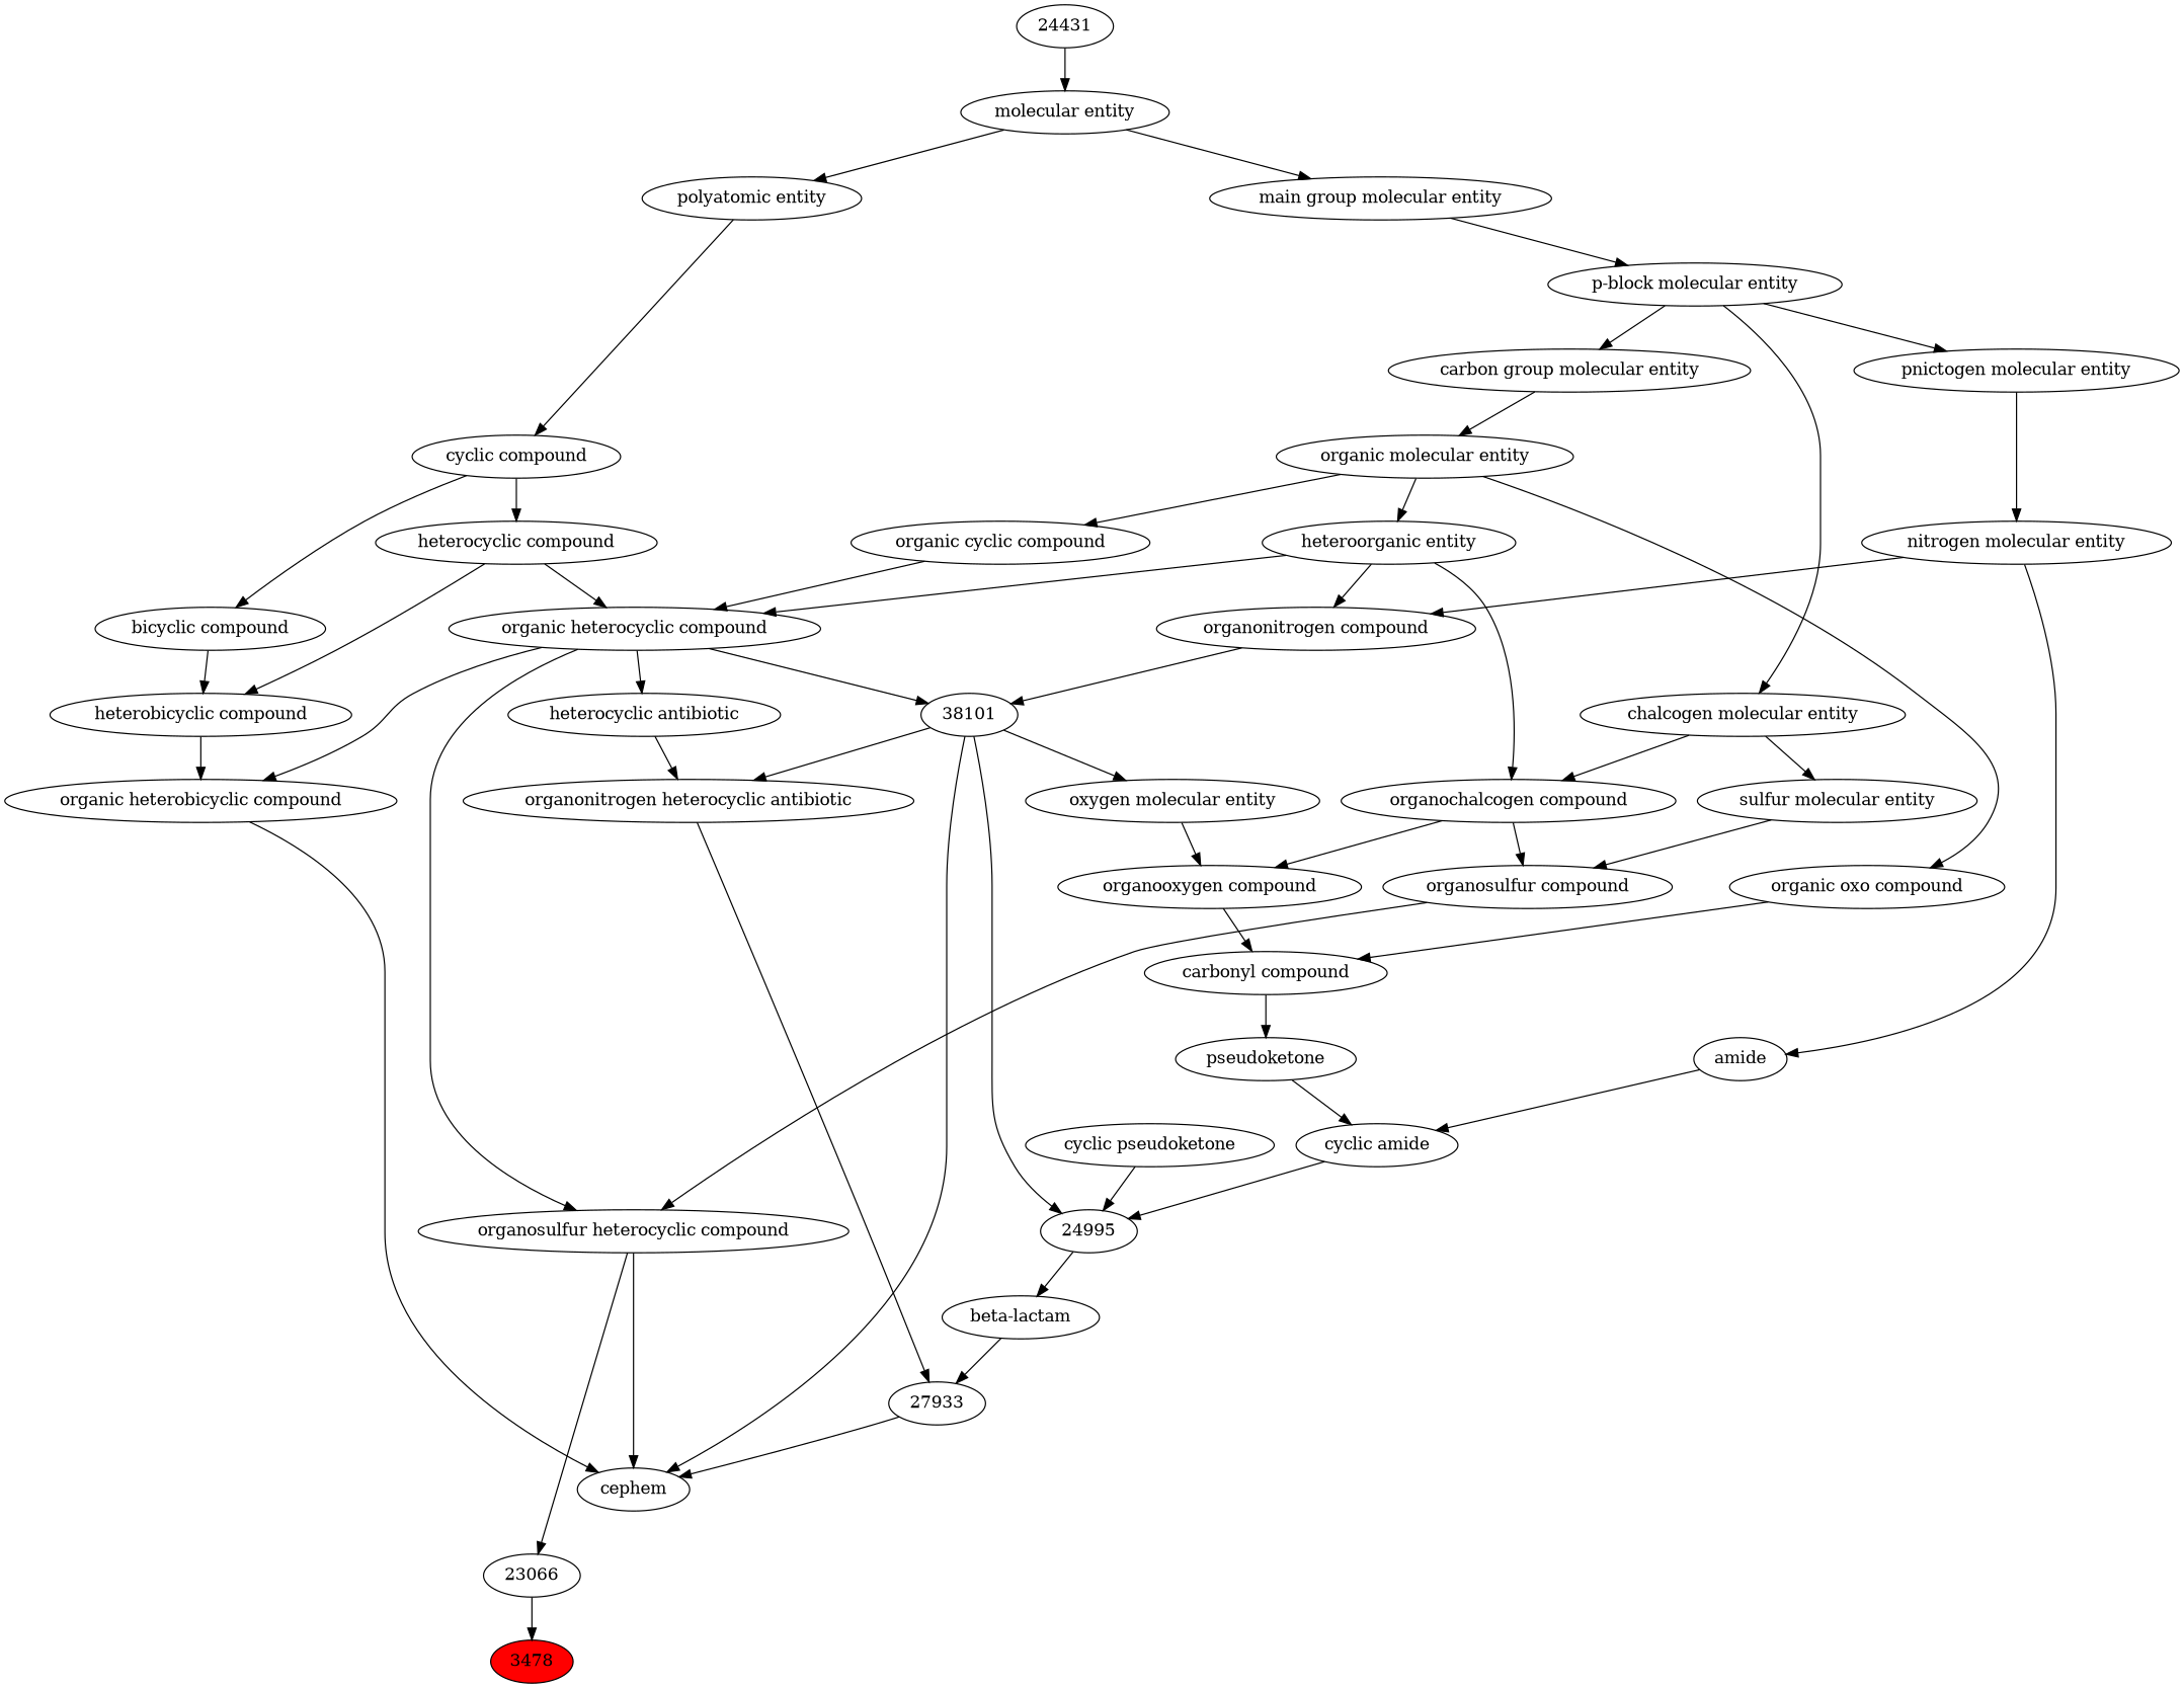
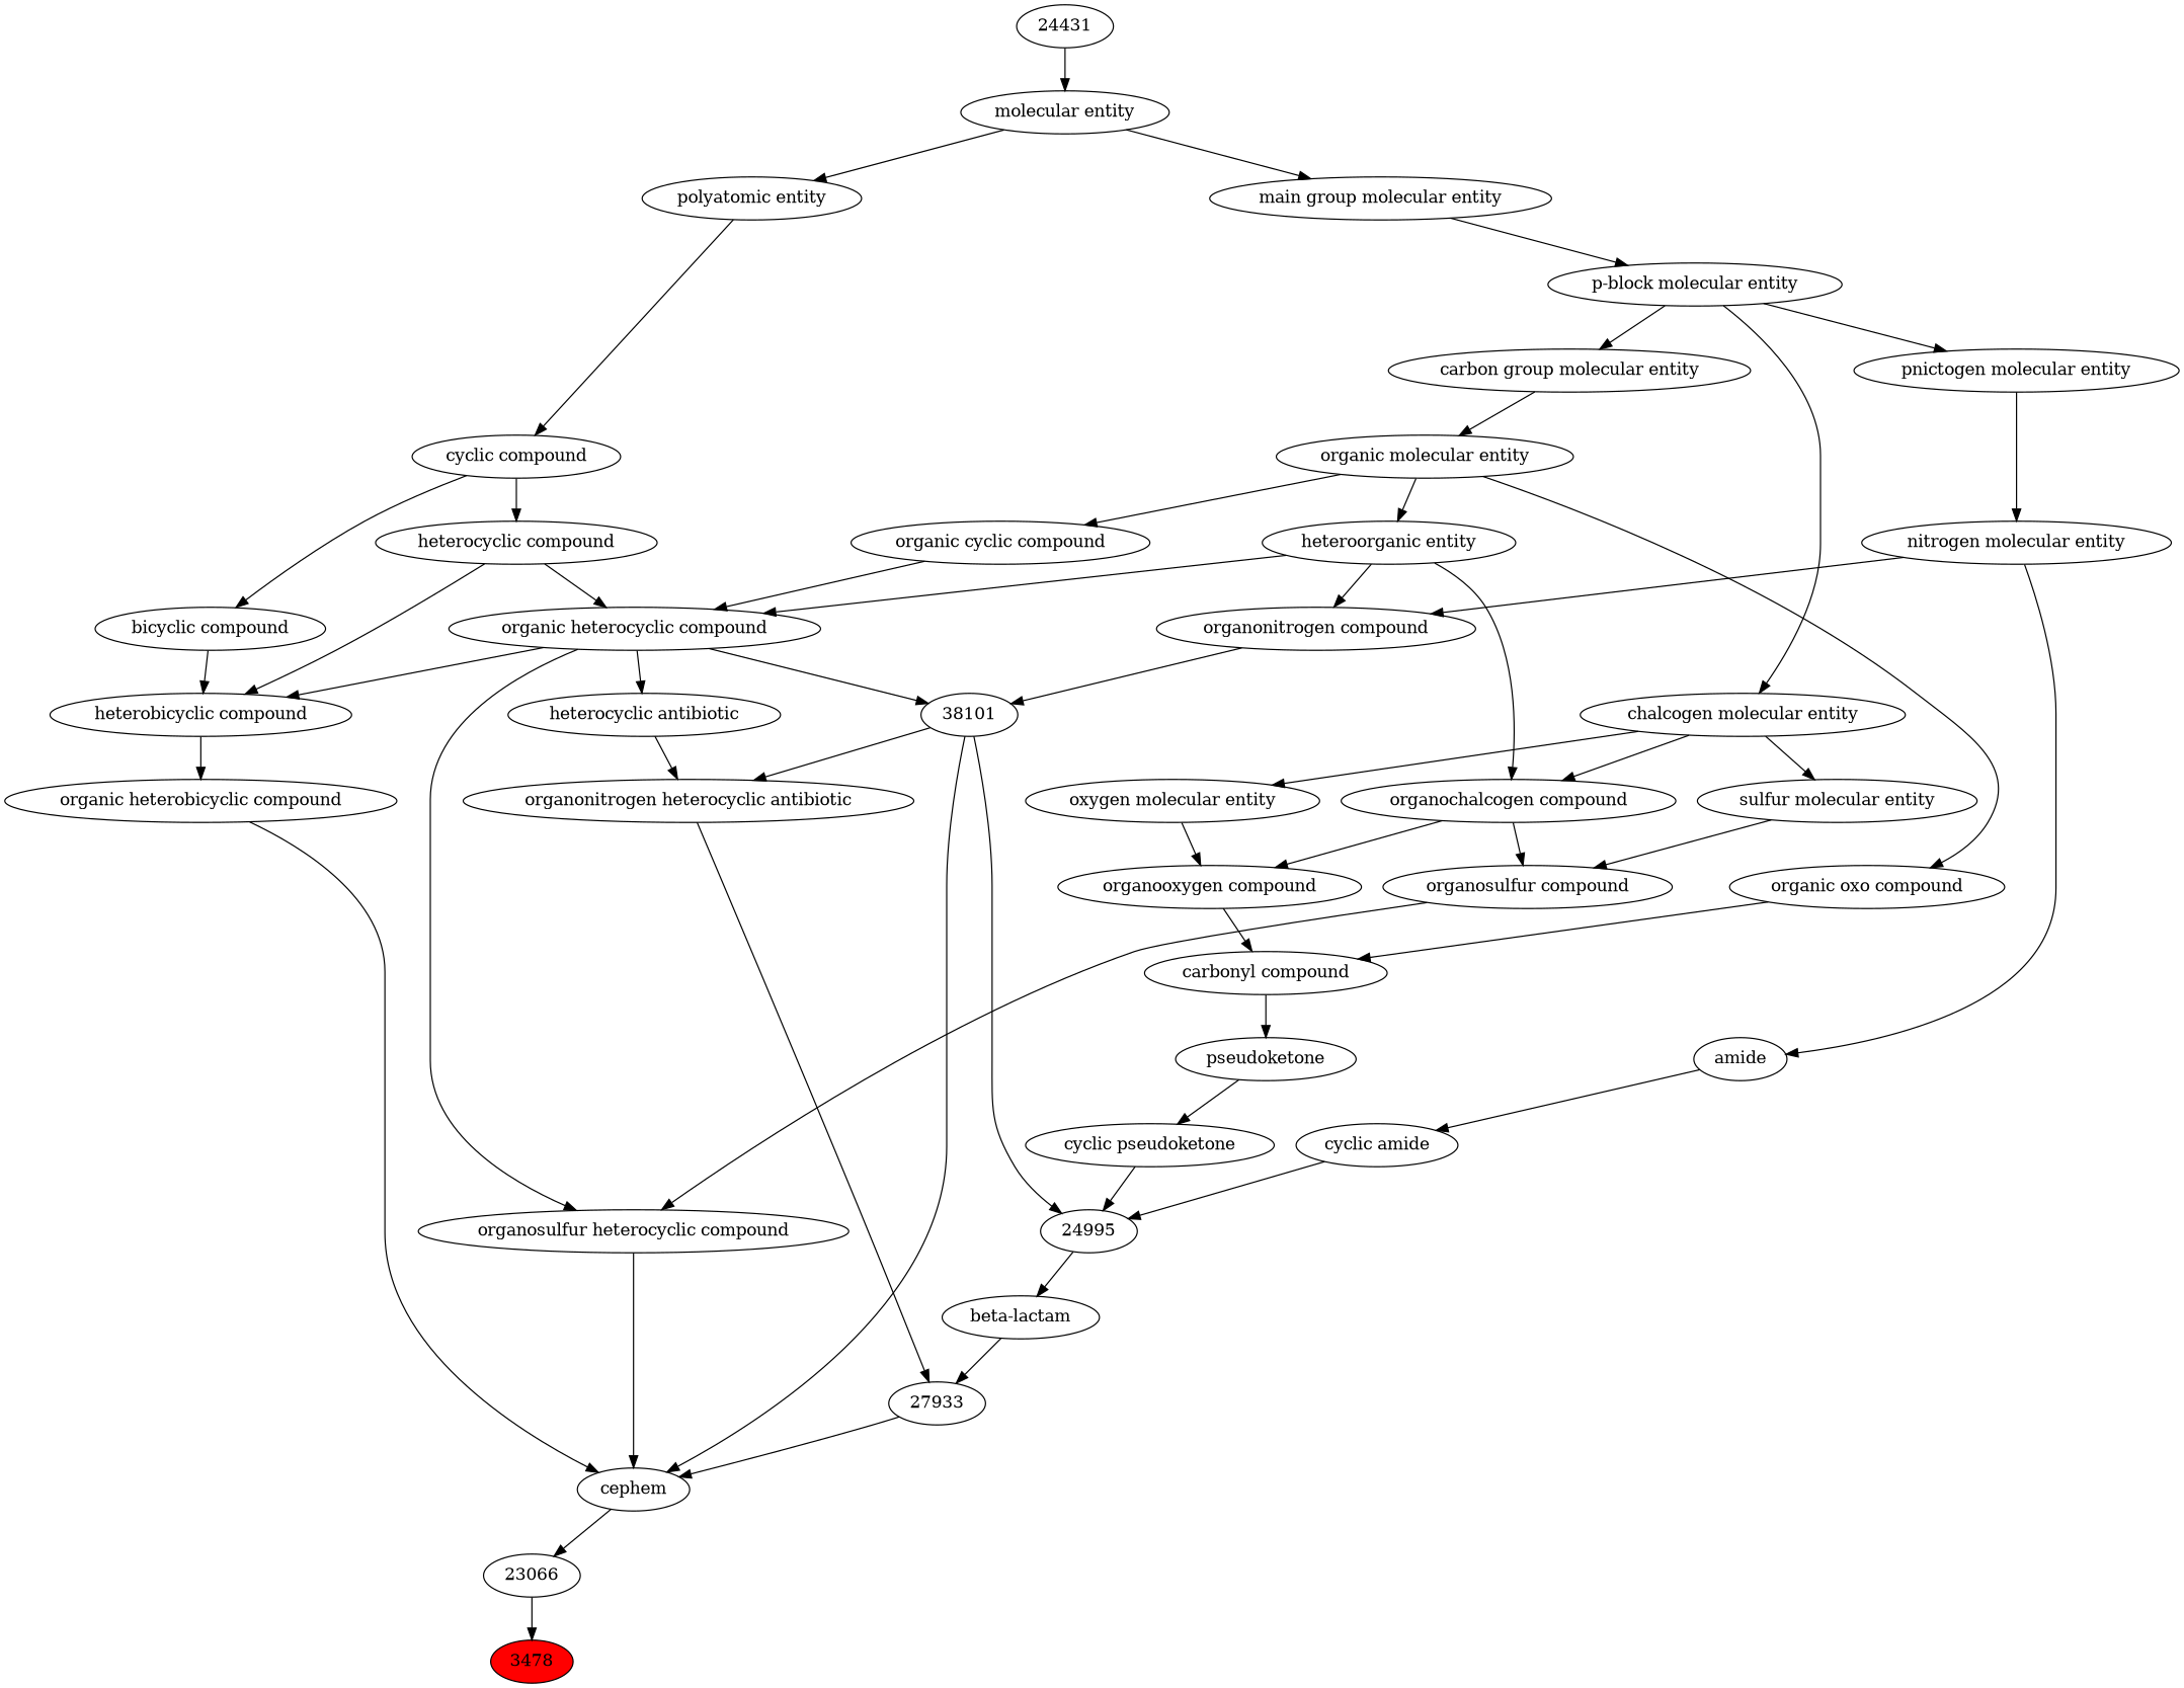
  digraph {
    n1 [fillcolor=red label=3478 style=filled]
    n2 [label=23066]
    n3 [label=cephem]
    n4 [label="organic heterobicyclic compound"]
    n5 [label=38101]
    n6 [label="organonitrogen heterocyclic antibiotic"]
    n7 [label=24995]
    n8 [label=27933]
    n9 [label="beta-lactam"]
    n10 [label="organosulfur heterocyclic compound"]
    n11 [label="heterobicyclic compound"]
    n12 [label="organic heterocyclic compound"]
    n13 [label="heterocyclic antibiotic"]
    n14 [label="organonitrogen compound"]
    n15 [label="organosulfur compound"]
    n16 [label="bicyclic compound"]
    n17 [label="heterocyclic compound"]
    n18 [label="heteroorganic entity"]
    n19 [label="organochalcogen compound"]
    n20 [label="organooxygen compound"]
    n21 [label="organic cyclic compound"]
    n22 [label="nitrogen molecular entity"]
    n23 [label=amide]
    n24 [label="cyclic amide"]
    n25 [label="carbonyl compound"]
    n26 [label="sulfur molecular entity"]
    n27 [label="cyclic pseudoketone"]
    n28 [label="cyclic compound"]
    n29 [label="organic molecular entity"]
    n30 [label="organic oxo compound"]
    n31 [label="pnictogen molecular entity"]
    n32 [label="chalcogen molecular entity"]
    n33 [label="oxygen molecular entity"]
    n34 [label=pseudoketone]
    n35 [label="polyatomic entity"]
    n36 [label="carbon group molecular entity"]
    n37 [label="p-block molecular entity"]
    n38 [label="molecular entity"]
    n39 [label="main group molecular entity"]
    n40 [label=24431]
    n2 -> n1
-   n10 -> n2
+   n3 -> n2
    n4 -> n3
    n5 -> n3
    n5 -> n6
    n5 -> n7
    n6 -> n8
    n7 -> n9
    n8 -> n3
    n9 -> n8
    n10 -> n3
    n11 -> n4
-   n12 -> n4
+   n12 -> n11
    n12 -> n5
    n12 -> n10
    n12 -> n13
    n13 -> n6
    n14 -> n5
    n15 -> n10
    n16 -> n11
    n17 -> n11
    n17 -> n12
    n18 -> n12
    n18 -> n14
    n18 -> n19
    n19 -> n15
    n19 -> n20
    n20 -> n25
    n21 -> n12
    n22 -> n14
    n22 -> n23
    n23 -> n24
    n24 -> n7
    n25 -> n34
    n26 -> n15
    n27 -> n7
    n28 -> n16
    n28 -> n17
    n29 -> n18
    n29 -> n21
    n29 -> n30
    n30 -> n25
    n31 -> n22
    n32 -> n19
    n32 -> n26
-   n5 -> n33
+   n32 -> n33
    n33 -> n20
-   n34 -> n24
+   n34 -> n27
    n35 -> n28
    n36 -> n29
    n37 -> n31
    n37 -> n32
    n37 -> n36
    n38 -> n35
    n38 -> n39
    n39 -> n37
    n40 -> n38
  }
